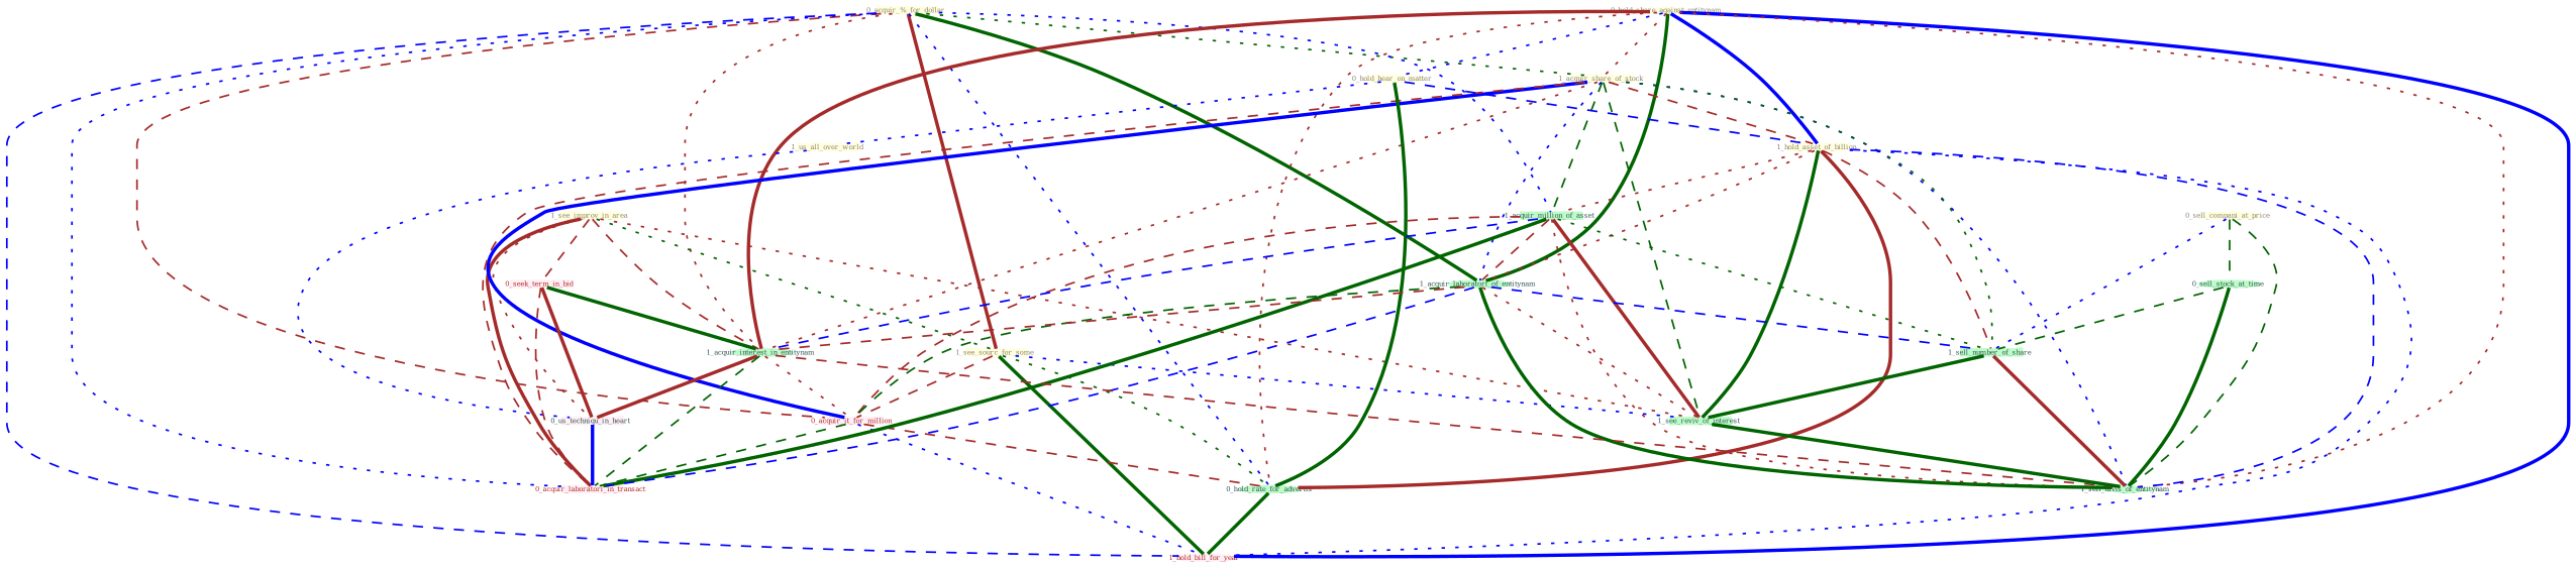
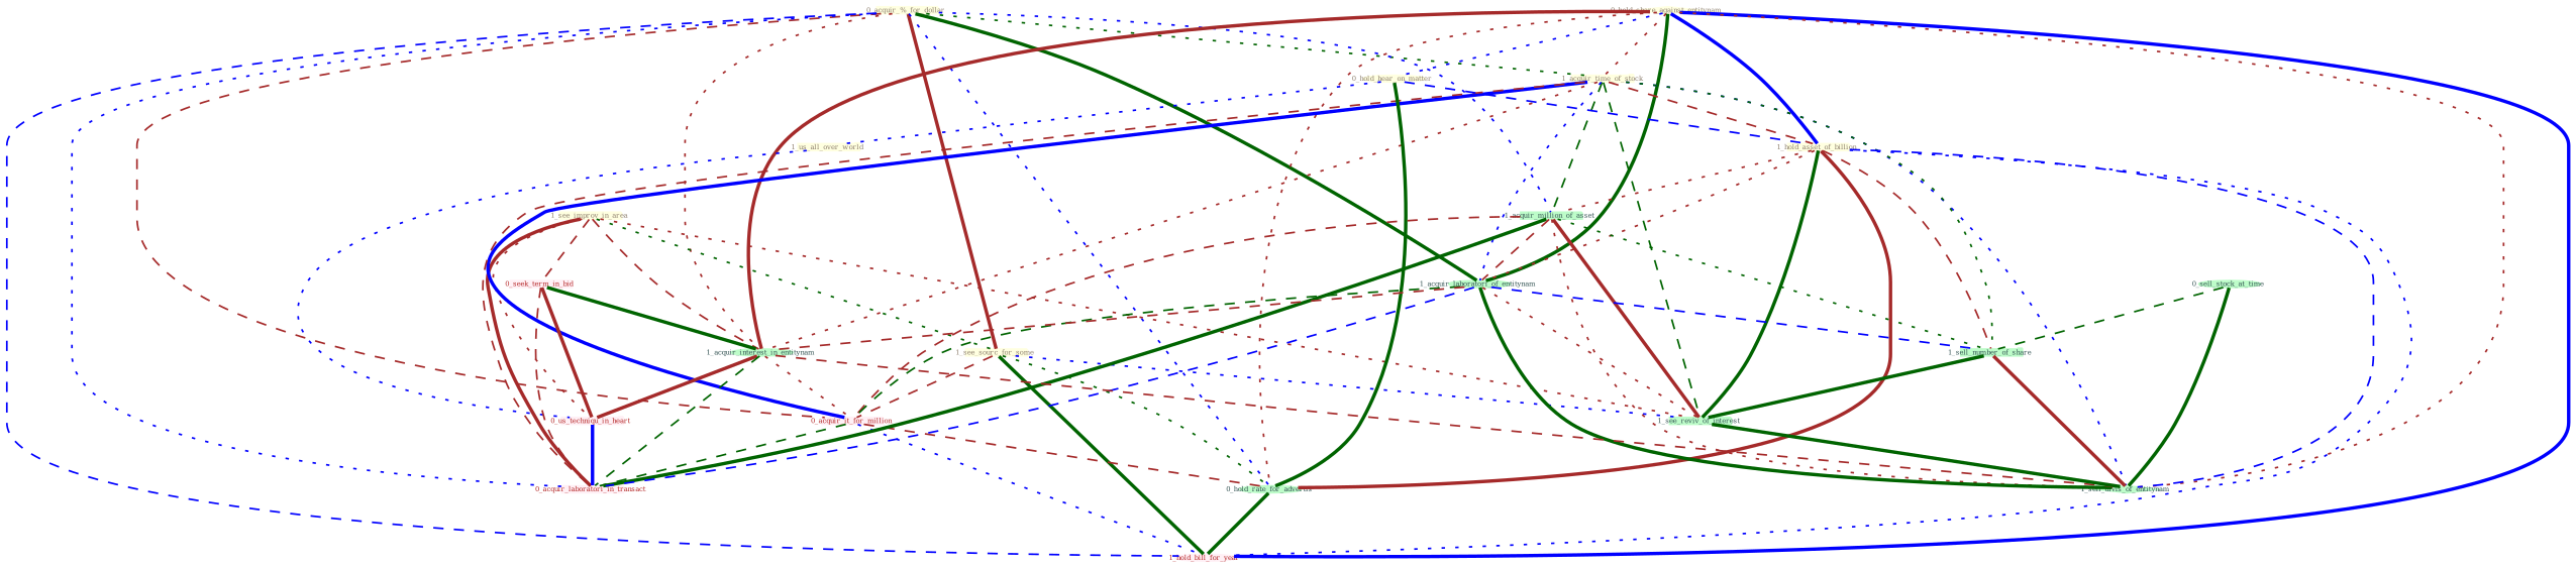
  graph {
    node [color="#ffffe0" fixedsize=true fontcolor="#8b7d6b" fontsize=4 shape=note style=filled]
    edge [color=brown style=dotted w=1]
    "0_acquir_%_for_dollar " [height=.06 width=.5]
    "1_see_improv_in_area " [height=.06 width=.5]
    "0_hold_share_against_entitynam " [height=.06 shape=diamond width=.5]
-   "1_acquir_share_of_stock " [height=.06 shape=folder width=.5]
-   "0_sell_compani_at_price " [height=.06 shape=ellipse width=.5]
+   "1_acquir_share_of_stock " [height=.06 shape=folder width=.5 label="1_acquir_time_of_stock"]
    "1_see_sourc_for_some " [height=.06 width=.5]
    "0_hold_hear_on_matter " [height=.06 shape=ellipse width=.5]
    "1_hold_asset_of_billion " [height=.06 width=.5]
    "1_us_all_over_world " [height=.06 shape=folder width=.5]
    "0_seek_term_in_bid " [color="#fff0f5" fontcolor="#b22222" height=.06 width=.5]
-   "0_us_techniqu_in_heart " [color="#fff0f5" fontcolor="#2f4f4f" height=.06 shape=folder width=.5]
+   "0_us_techniqu_in_heart " [color="#fff0f5" fontcolor="#b22222" height=.06 shape=folder width=.5]
    "0_acquir_it_for_million " [color="#fff0f5" fontcolor="#b22222" height=.06 width=.5]
    "0_acquir_laboratori_in_transact " [color="#fff0f5" fontcolor="#b22222" height=.06 shape=folder width=.5]
    "1_hold_bill_for_year " [color="#fff0f5" fontcolor="#b22222" height=.06 shape=ellipse width=.5]
    "1_acquir_million_of_asset " [color="#BDFCC9" fontcolor="#2f4f4f" height=.06 width=.5]
    "1_acquir_laboratori_of_entitynam " [color="#BDFCC9" fontcolor="#2f4f4f" height=.06 shape=ellipse width=.5]
    "1_acquir_interest_in_entitynam " [color="#BDFCC9" fontcolor="#2f4f4f" height=.06 shape=ellipse width=.5]
    "0_hold_rate_for_advertis " [color="#BDFCC9" fontcolor="#2f4f4f" height=.06 shape=ellipse width=.5]
    "1_see_reviv_of_interest " [color="#BDFCC9" fontcolor="#2f4f4f" height=.06 width=.5]
    "1_sell_divis_of_entitynam " [color="#BDFCC9" fontcolor="#2f4f4f" height=.06 shape=diamond width=.5]
    "1_sell_number_of_share " [color="#BDFCC9" fontcolor="#2f4f4f" height=.06 shape=folder width=.5]
    "0_sell_stock_at_time " [color="#BDFCC9" fontcolor="#2f4f4f" height=.06 shape=ellipse width=.5]
    subgraph sub_1 {
      "0_acquir_%_for_dollar "
      "1_see_improv_in_area "
      "0_hold_share_against_entitynam "
      "1_acquir_share_of_stock "
-     "0_sell_compani_at_price "
      "1_see_sourc_for_some "
      "0_hold_hear_on_matter "
      "1_hold_asset_of_billion "
      "1_us_all_over_world "
    }
    subgraph sub_2 {
      "0_seek_term_in_bid "
      "0_us_techniqu_in_heart "
      "0_acquir_it_for_million "
      "0_acquir_laboratori_in_transact "
      "1_hold_bill_for_year "
    }
    "0_acquir_%_for_dollar " -- "1_acquir_share_of_stock " [color=darkgreen]
    "0_acquir_%_for_dollar " -- "1_see_sourc_for_some " [style=bold]
    "0_acquir_%_for_dollar " -- "0_acquir_it_for_million " [style=dashed w=2]
    "0_acquir_%_for_dollar " -- "0_acquir_laboratori_in_transact " [color=blue]
    "0_acquir_%_for_dollar " -- "1_hold_bill_for_year " [color=blue style=dashed]
    "0_acquir_%_for_dollar " -- "1_acquir_million_of_asset " [color=blue]
    "0_acquir_%_for_dollar " -- "1_acquir_laboratori_of_entitynam " [color=darkgreen style=bold]
    "0_acquir_%_for_dollar " -- "1_acquir_interest_in_entitynam "
    "0_acquir_%_for_dollar " -- "0_hold_rate_for_advertis " [color=blue]
    "1_see_improv_in_area " -- "1_see_sourc_for_some " [color=darkgreen]
    "1_see_improv_in_area " -- "0_seek_term_in_bid " [style=dashed]
    "1_see_improv_in_area " -- "0_us_techniqu_in_heart "
    "1_see_improv_in_area " -- "0_acquir_laboratori_in_transact " [style=bold]
    "1_see_improv_in_area " -- "1_acquir_interest_in_entitynam " [style=dashed]
    "1_see_improv_in_area " -- "1_see_reviv_of_interest "
    "0_hold_share_against_entitynam " -- "1_acquir_share_of_stock "
    "0_hold_share_against_entitynam " -- "0_hold_hear_on_matter " [color=blue]
    "0_hold_share_against_entitynam " -- "1_hold_asset_of_billion " [color=blue style=bold]
    "0_hold_share_against_entitynam " -- "1_hold_bill_for_year " [color=blue style=bold]
    "0_hold_share_against_entitynam " -- "1_acquir_laboratori_of_entitynam " [color=darkgreen style=bold]
    "0_hold_share_against_entitynam " -- "1_acquir_interest_in_entitynam " [style=bold]
    "0_hold_share_against_entitynam " -- "0_hold_rate_for_advertis "
    "0_hold_share_against_entitynam " -- "1_sell_divis_of_entitynam "
    "1_acquir_share_of_stock " -- "1_hold_asset_of_billion " [style=dashed]
    "1_acquir_share_of_stock " -- "0_acquir_it_for_million " [color=blue style=bold]
    "1_acquir_share_of_stock " -- "0_acquir_laboratori_in_transact " [style=dashed]
    "1_acquir_share_of_stock " -- "1_acquir_million_of_asset " [color=darkgreen style=dashed w=2]
    "1_acquir_share_of_stock " -- "1_acquir_laboratori_of_entitynam " [color=blue w=2]
    "1_acquir_share_of_stock " -- "1_acquir_interest_in_entitynam "
    "1_acquir_share_of_stock " -- "1_see_reviv_of_interest " [color=darkgreen style=dashed]
    "1_acquir_share_of_stock " -- "1_sell_divis_of_entitynam " [color=blue]
    "1_acquir_share_of_stock " -- "1_sell_number_of_share " [color=darkgreen]
-   "0_sell_compani_at_price " -- "1_sell_divis_of_entitynam " [color=darkgreen style=dashed]
-   "0_sell_compani_at_price " -- "1_sell_number_of_share " [color=blue]
-   "0_sell_compani_at_price " -- "0_sell_stock_at_time " [color=darkgreen style=dashed w=2]
    "1_see_sourc_for_some " -- "0_acquir_it_for_million " [style=dashed]
    "1_see_sourc_for_some " -- "1_hold_bill_for_year " [color=darkgreen style=bold]
    "1_see_sourc_for_some " -- "0_hold_rate_for_advertis " [color=darkgreen]
    "1_see_sourc_for_some " -- "1_see_reviv_of_interest " [color=blue]
    "0_hold_hear_on_matter " -- "1_hold_asset_of_billion " [color=blue style=dashed]
    "0_hold_hear_on_matter " -- "1_us_all_over_world " [color=blue]
    "0_hold_hear_on_matter " -- "0_hold_rate_for_advertis " [color=darkgreen style=bold]
    "1_hold_asset_of_billion " -- "1_hold_bill_for_year " [color=blue]
    "1_hold_asset_of_billion " -- "1_acquir_million_of_asset "
    "1_hold_asset_of_billion " -- "1_acquir_laboratori_of_entitynam "
    "1_hold_asset_of_billion " -- "0_hold_rate_for_advertis " [style=bold]
    "1_hold_asset_of_billion " -- "1_see_reviv_of_interest " [color=darkgreen style=bold]
    "1_hold_asset_of_billion " -- "1_sell_divis_of_entitynam " [color=blue style=dashed]
    "1_hold_asset_of_billion " -- "1_sell_number_of_share " [style=dashed]
    "1_us_all_over_world " -- "0_us_techniqu_in_heart " [color=blue]
    "0_seek_term_in_bid " -- "0_us_techniqu_in_heart " [style=bold]
    "0_seek_term_in_bid " -- "0_acquir_laboratori_in_transact " [style=dashed]
    "0_seek_term_in_bid " -- "1_acquir_interest_in_entitynam " [color=darkgreen style=bold]
    "0_us_techniqu_in_heart " -- "0_acquir_laboratori_in_transact " [color=blue style=bold]
    "0_acquir_it_for_million " -- "0_acquir_laboratori_in_transact " [color=darkgreen style=dashed]
    "0_acquir_it_for_million " -- "1_hold_bill_for_year " [color=blue]
    "0_acquir_it_for_million " -- "0_hold_rate_for_advertis " [style=dashed]
    "1_acquir_million_of_asset " -- "0_acquir_it_for_million " [style=dashed]
    "1_acquir_million_of_asset " -- "0_acquir_laboratori_in_transact " [color=darkgreen style=bold]
    "1_acquir_million_of_asset " -- "1_acquir_laboratori_of_entitynam " [style=dashed w=2]
-   "1_acquir_million_of_asset " -- "1_acquir_interest_in_entitynam " [color=blue style=dashed]
    "1_acquir_million_of_asset " -- "1_see_reviv_of_interest " [style=bold]
    "1_acquir_million_of_asset " -- "1_sell_divis_of_entitynam "
    "1_acquir_million_of_asset " -- "1_sell_number_of_share " [color=darkgreen]
    "1_acquir_laboratori_of_entitynam " -- "0_acquir_it_for_million " [color=darkgreen style=dashed]
    "1_acquir_laboratori_of_entitynam " -- "0_acquir_laboratori_in_transact " [color=blue style=dashed w=2]
    "1_acquir_laboratori_of_entitynam " -- "1_acquir_interest_in_entitynam " [style=dashed w=2]
    "1_acquir_laboratori_of_entitynam " -- "1_see_reviv_of_interest "
    "1_acquir_laboratori_of_entitynam " -- "1_sell_divis_of_entitynam " [color=darkgreen style=bold w=2]
    "1_acquir_laboratori_of_entitynam " -- "1_sell_number_of_share " [color=blue style=dashed]
    "1_acquir_interest_in_entitynam " -- "0_us_techniqu_in_heart " [style=bold]
    "1_acquir_interest_in_entitynam " -- "0_acquir_it_for_million "
    "1_acquir_interest_in_entitynam " -- "0_acquir_laboratori_in_transact " [color=darkgreen style=dashed w=2]
    "1_acquir_interest_in_entitynam " -- "1_sell_divis_of_entitynam " [style=dashed]
    "0_hold_rate_for_advertis " -- "1_hold_bill_for_year " [color=darkgreen style=bold w=2]
    "1_see_reviv_of_interest " -- "1_sell_divis_of_entitynam " [color=darkgreen style=bold]
    "1_sell_number_of_share " -- "1_see_reviv_of_interest " [color=darkgreen style=bold]
    "1_sell_number_of_share " -- "1_sell_divis_of_entitynam " [style=bold w=2]
    "0_sell_stock_at_time " -- "1_sell_divis_of_entitynam " [color=darkgreen style=bold]
    "0_sell_stock_at_time " -- "1_sell_number_of_share " [color=darkgreen style=dashed]
  }
